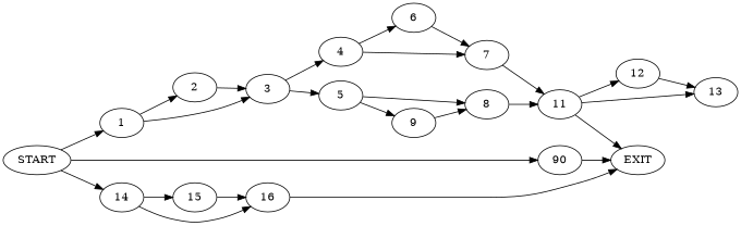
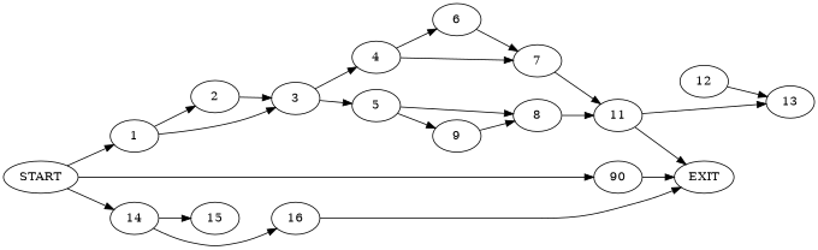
  digraph {
    rankdir=LR
    n1 [label=START]
    1
    n3 [label=90]
    14
    2
    3
    n7 [label=EXIT]
    15
    16
    4
    5
    6
    7
    8
    9
    11
    12
    13
    n1 -> 1
    n1 -> n3
    n1 -> 14
    1 -> 2
    1 -> 3
    n3 -> n7
    14 -> 15
    14 -> 16
    2 -> 3
    3 -> 4
    3 -> 5
-   15 -> 16
    16 -> n7
    4 -> 6
    4 -> 7
    5 -> 8
    5 -> 9
    6 -> 7
    7 -> 11
    8 -> 11
    9 -> 8
    11 -> n7
-   11 -> 12
    11 -> 13
    12 -> 13
  }
